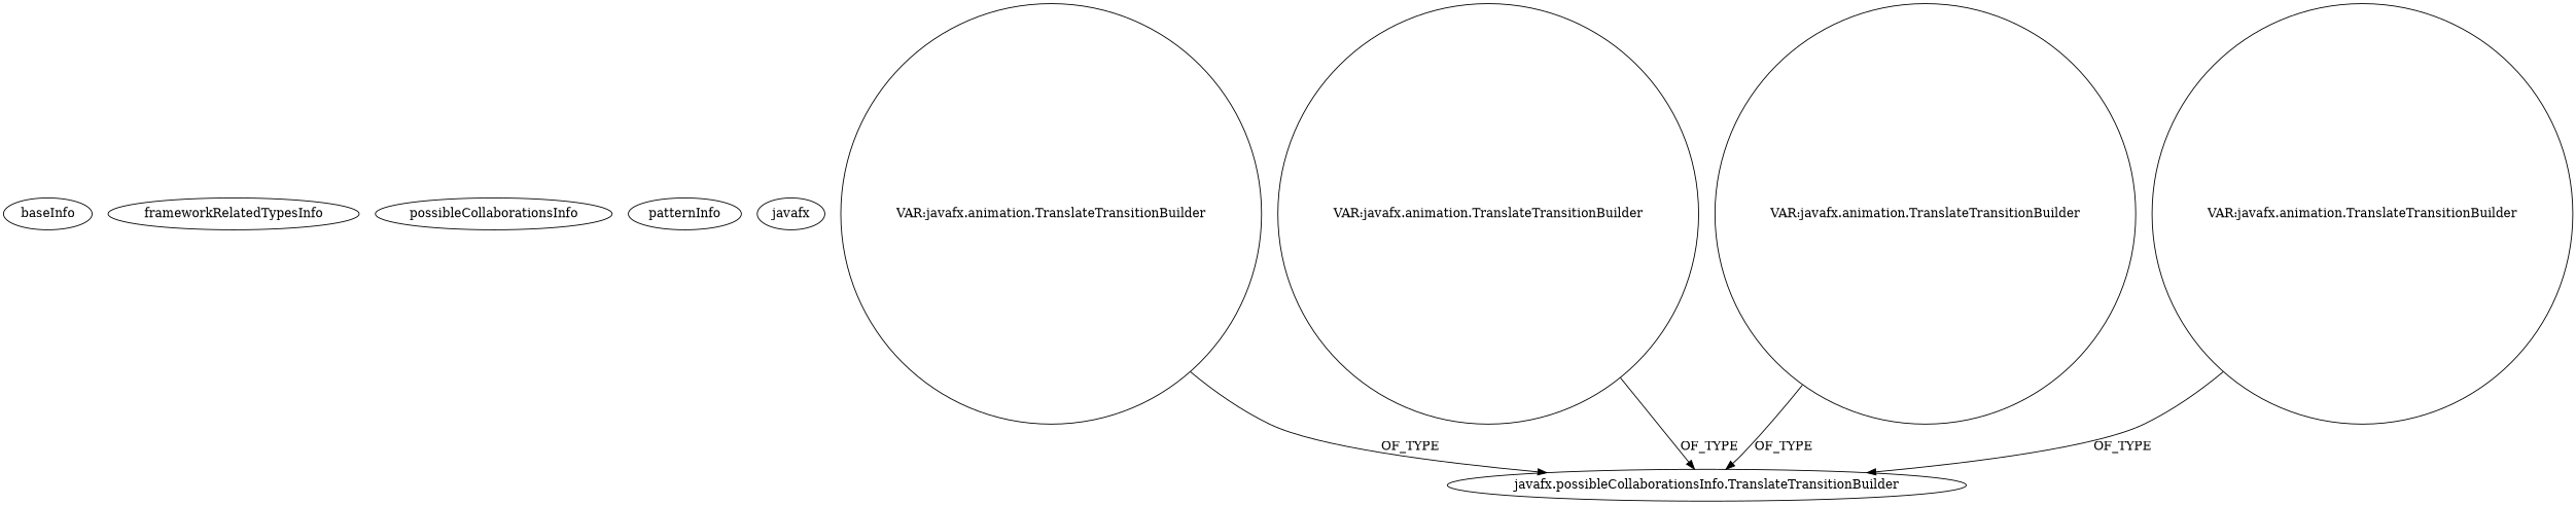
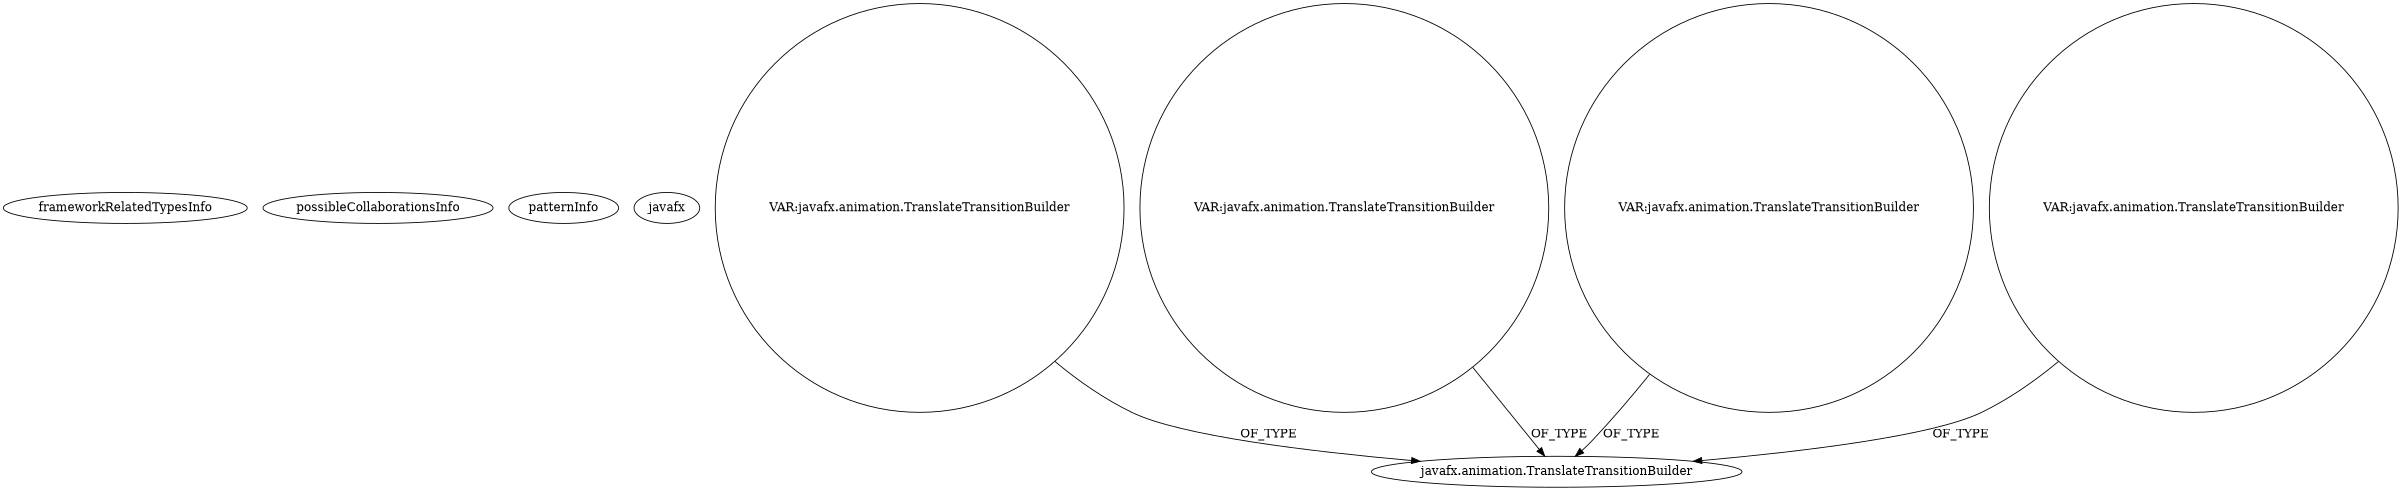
  digraph {
-   baseInfo [category=pattern graphId=3774 isAnonymous=false possibleRelation=false]
    frameworkRelatedTypesInfo
    possibleCollaborationsInfo
    patternInfo [frequency=6.0 patternRootClient=null]
    n5 [0="7thwheel-medaka-chan~/7thwheel-medaka-chan/medaka-chan-master/src/seventhwheel/pos/controller/MainController.java~MainController~25" 1="7thwheel-medaka-chan~/7thwheel-medaka-chan/medaka-chan-master/src/seventhwheel/pos/controller/RegisterItemController.java~RegisterItemController~16" 2="Maxxa-MT-common~/Maxxa-MT-common/MT-common-master/src/cz/commons/example/animation/SimpleAnimationExample.java~SimpleAnimationExample~908" 3="7thwheel-medaka-chan~/7thwheel-medaka-chan/medaka-chan-master/src/seventhwheel/pos/controller/SuppliersController.java~SuppliersController~23" 4="Maxxa-MT-common~/Maxxa-MT-common/MT-common-master/src/cz/commons/example/graphics/branchNode/BranchElementExample.java~BranchElementExample~916" 5="MrLoNee-RadialFx~/MrLoNee-RadialFx/RadialFx-master/src/com/mrlonee/radialfx/globalmenu/RadialGlobalMenu.java~RadialGlobalMenu~966" label=javafx]
-   n6 [isFrameworkType=false label="javafx.possibleCollaborationsInfo.TranslateTransitionBuilder" vertexType=FRAMEWORK_CLASS_TYPE]
+   n6 [isFrameworkType=false label="javafx.animation.TranslateTransitionBuilder" vertexType=FRAMEWORK_CLASS_TYPE]
    n7 [isFrameworkType=false label="VAR:javafx.animation.TranslateTransitionBuilder" shape=circle vertexType=VARIABLE_EXPRESION]
    n8 [isFrameworkType=false label="VAR:javafx.animation.TranslateTransitionBuilder" shape=circle vertexType=VARIABLE_EXPRESION]
    n9 [isFrameworkType=false label="VAR:javafx.animation.TranslateTransitionBuilder" shape=circle vertexType=VARIABLE_EXPRESION]
    n10 [isFrameworkType=false label="VAR:javafx.animation.TranslateTransitionBuilder" shape=circle vertexType=VARIABLE_EXPRESION]
    n7 -> n6 [label=OF_TYPE]
    n8 -> n6 [label=OF_TYPE]
    n9 -> n6 [label=OF_TYPE]
    n10 -> n6 [label=OF_TYPE]
  }
